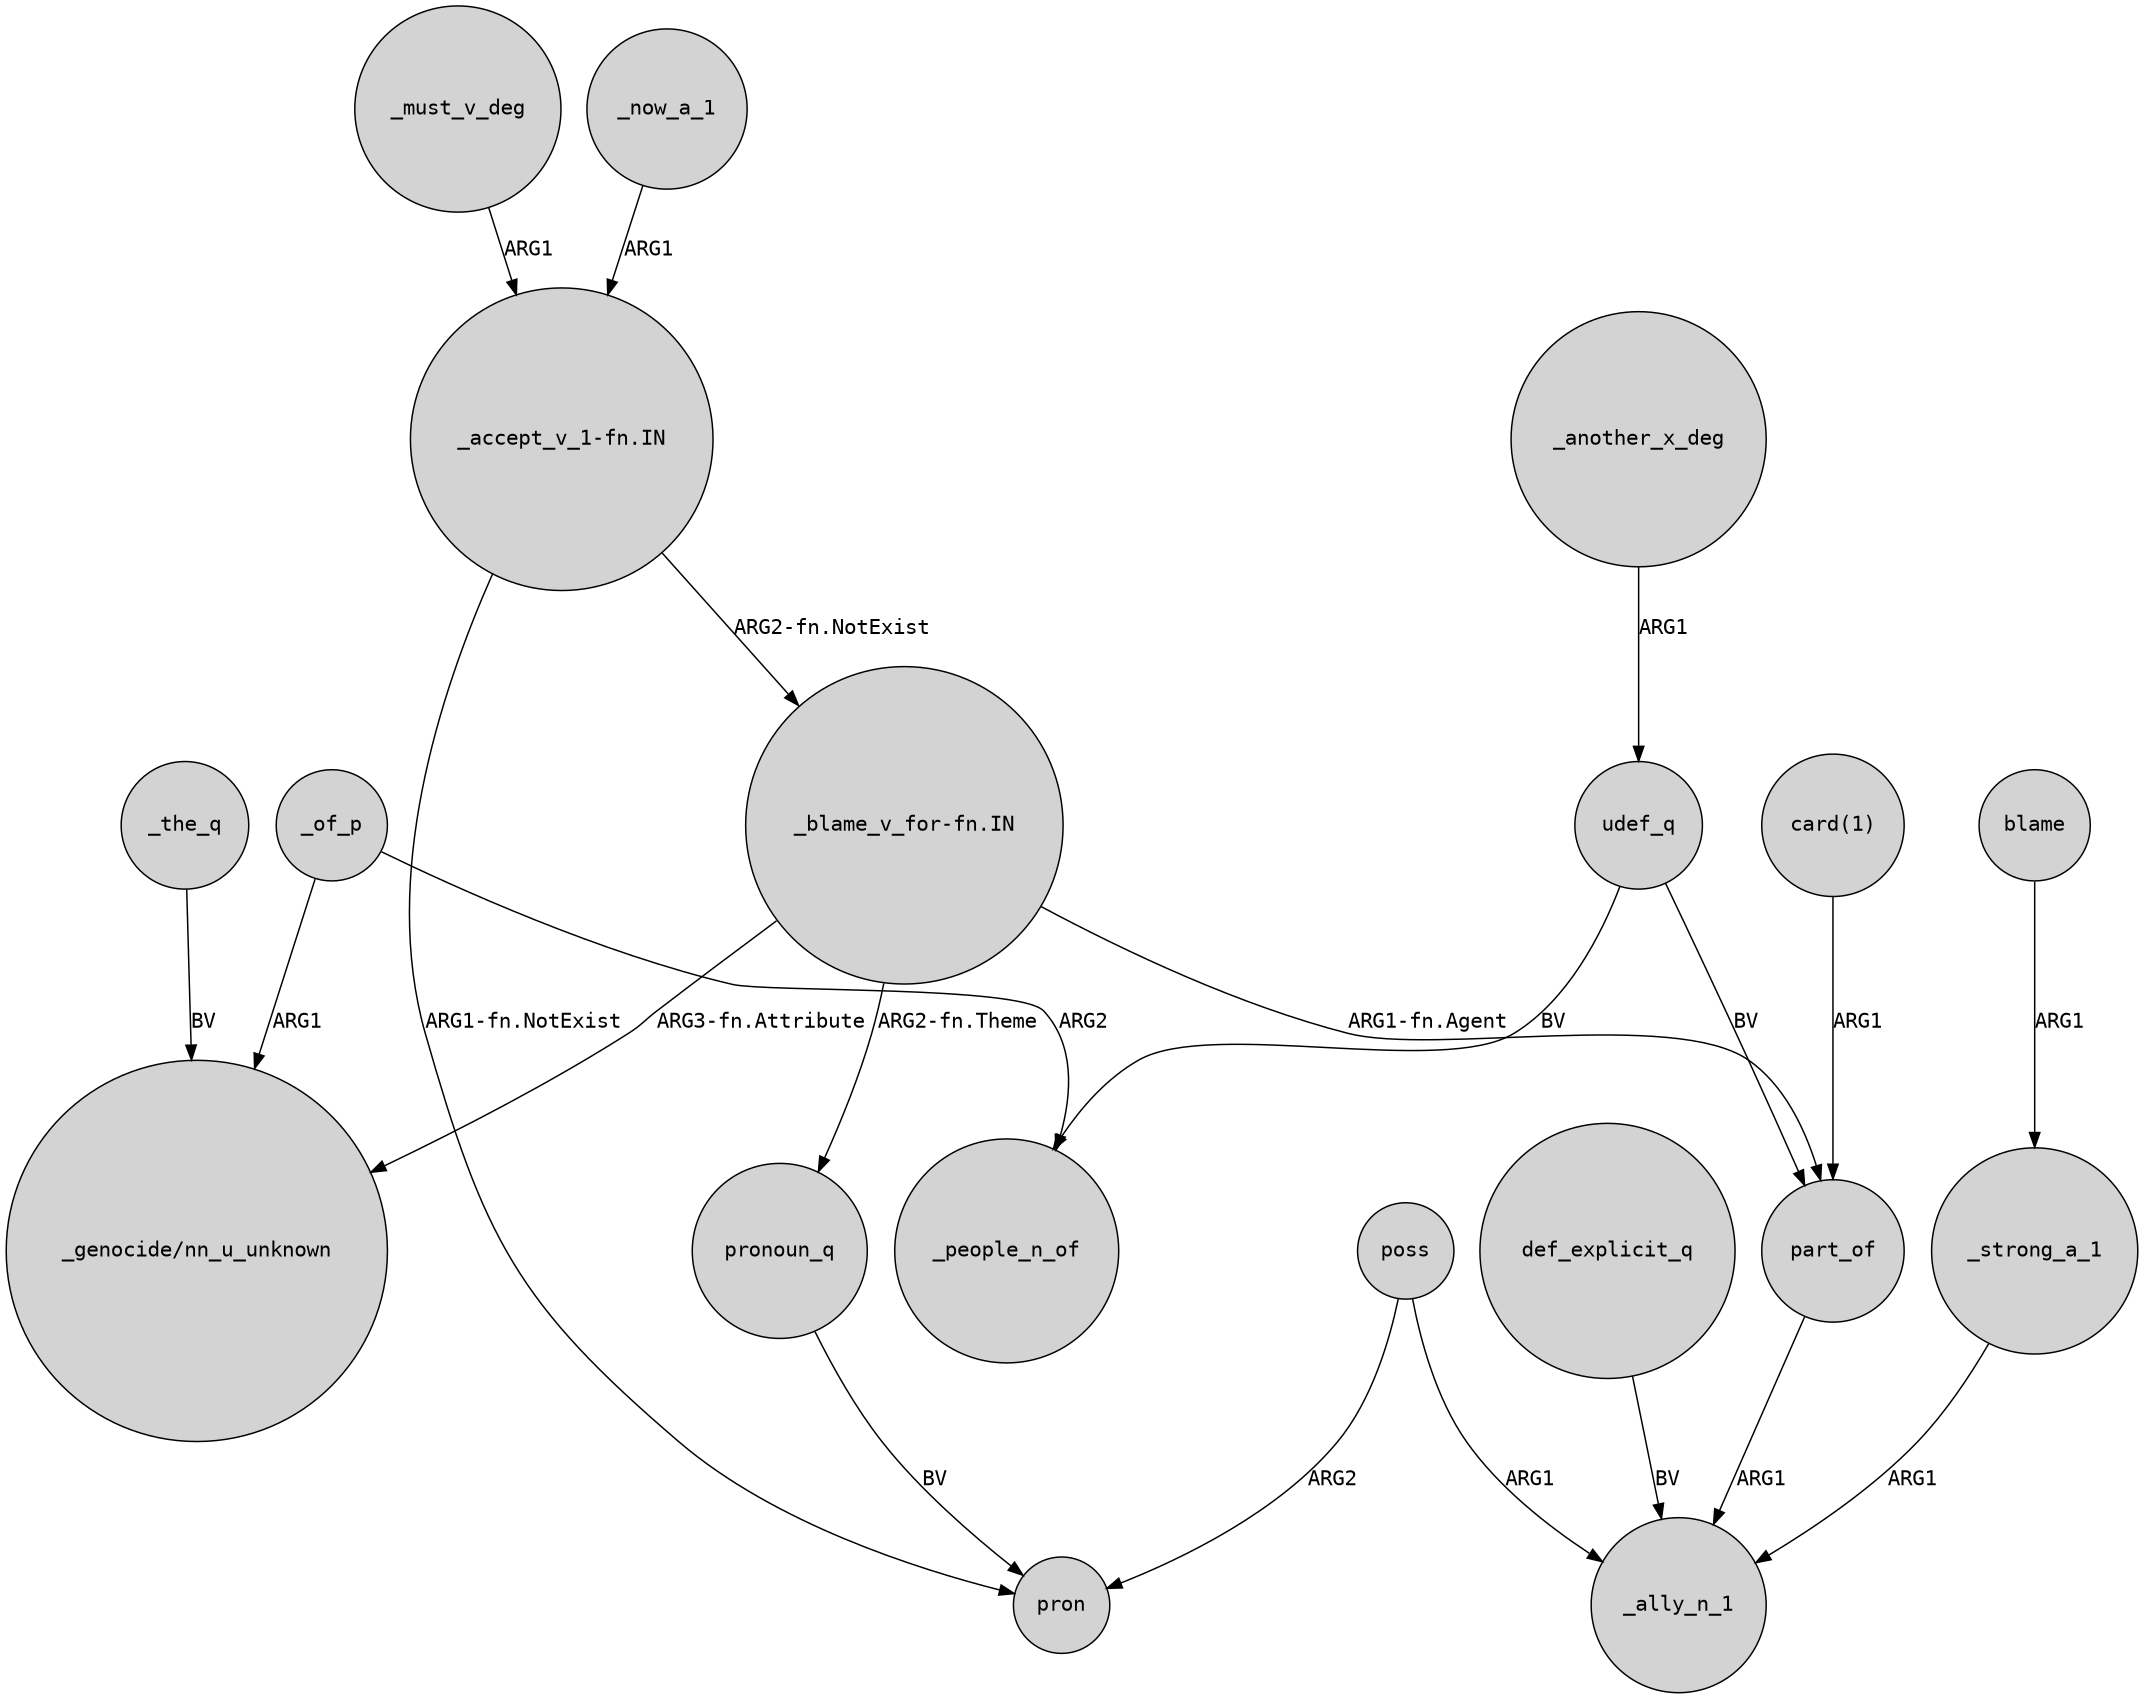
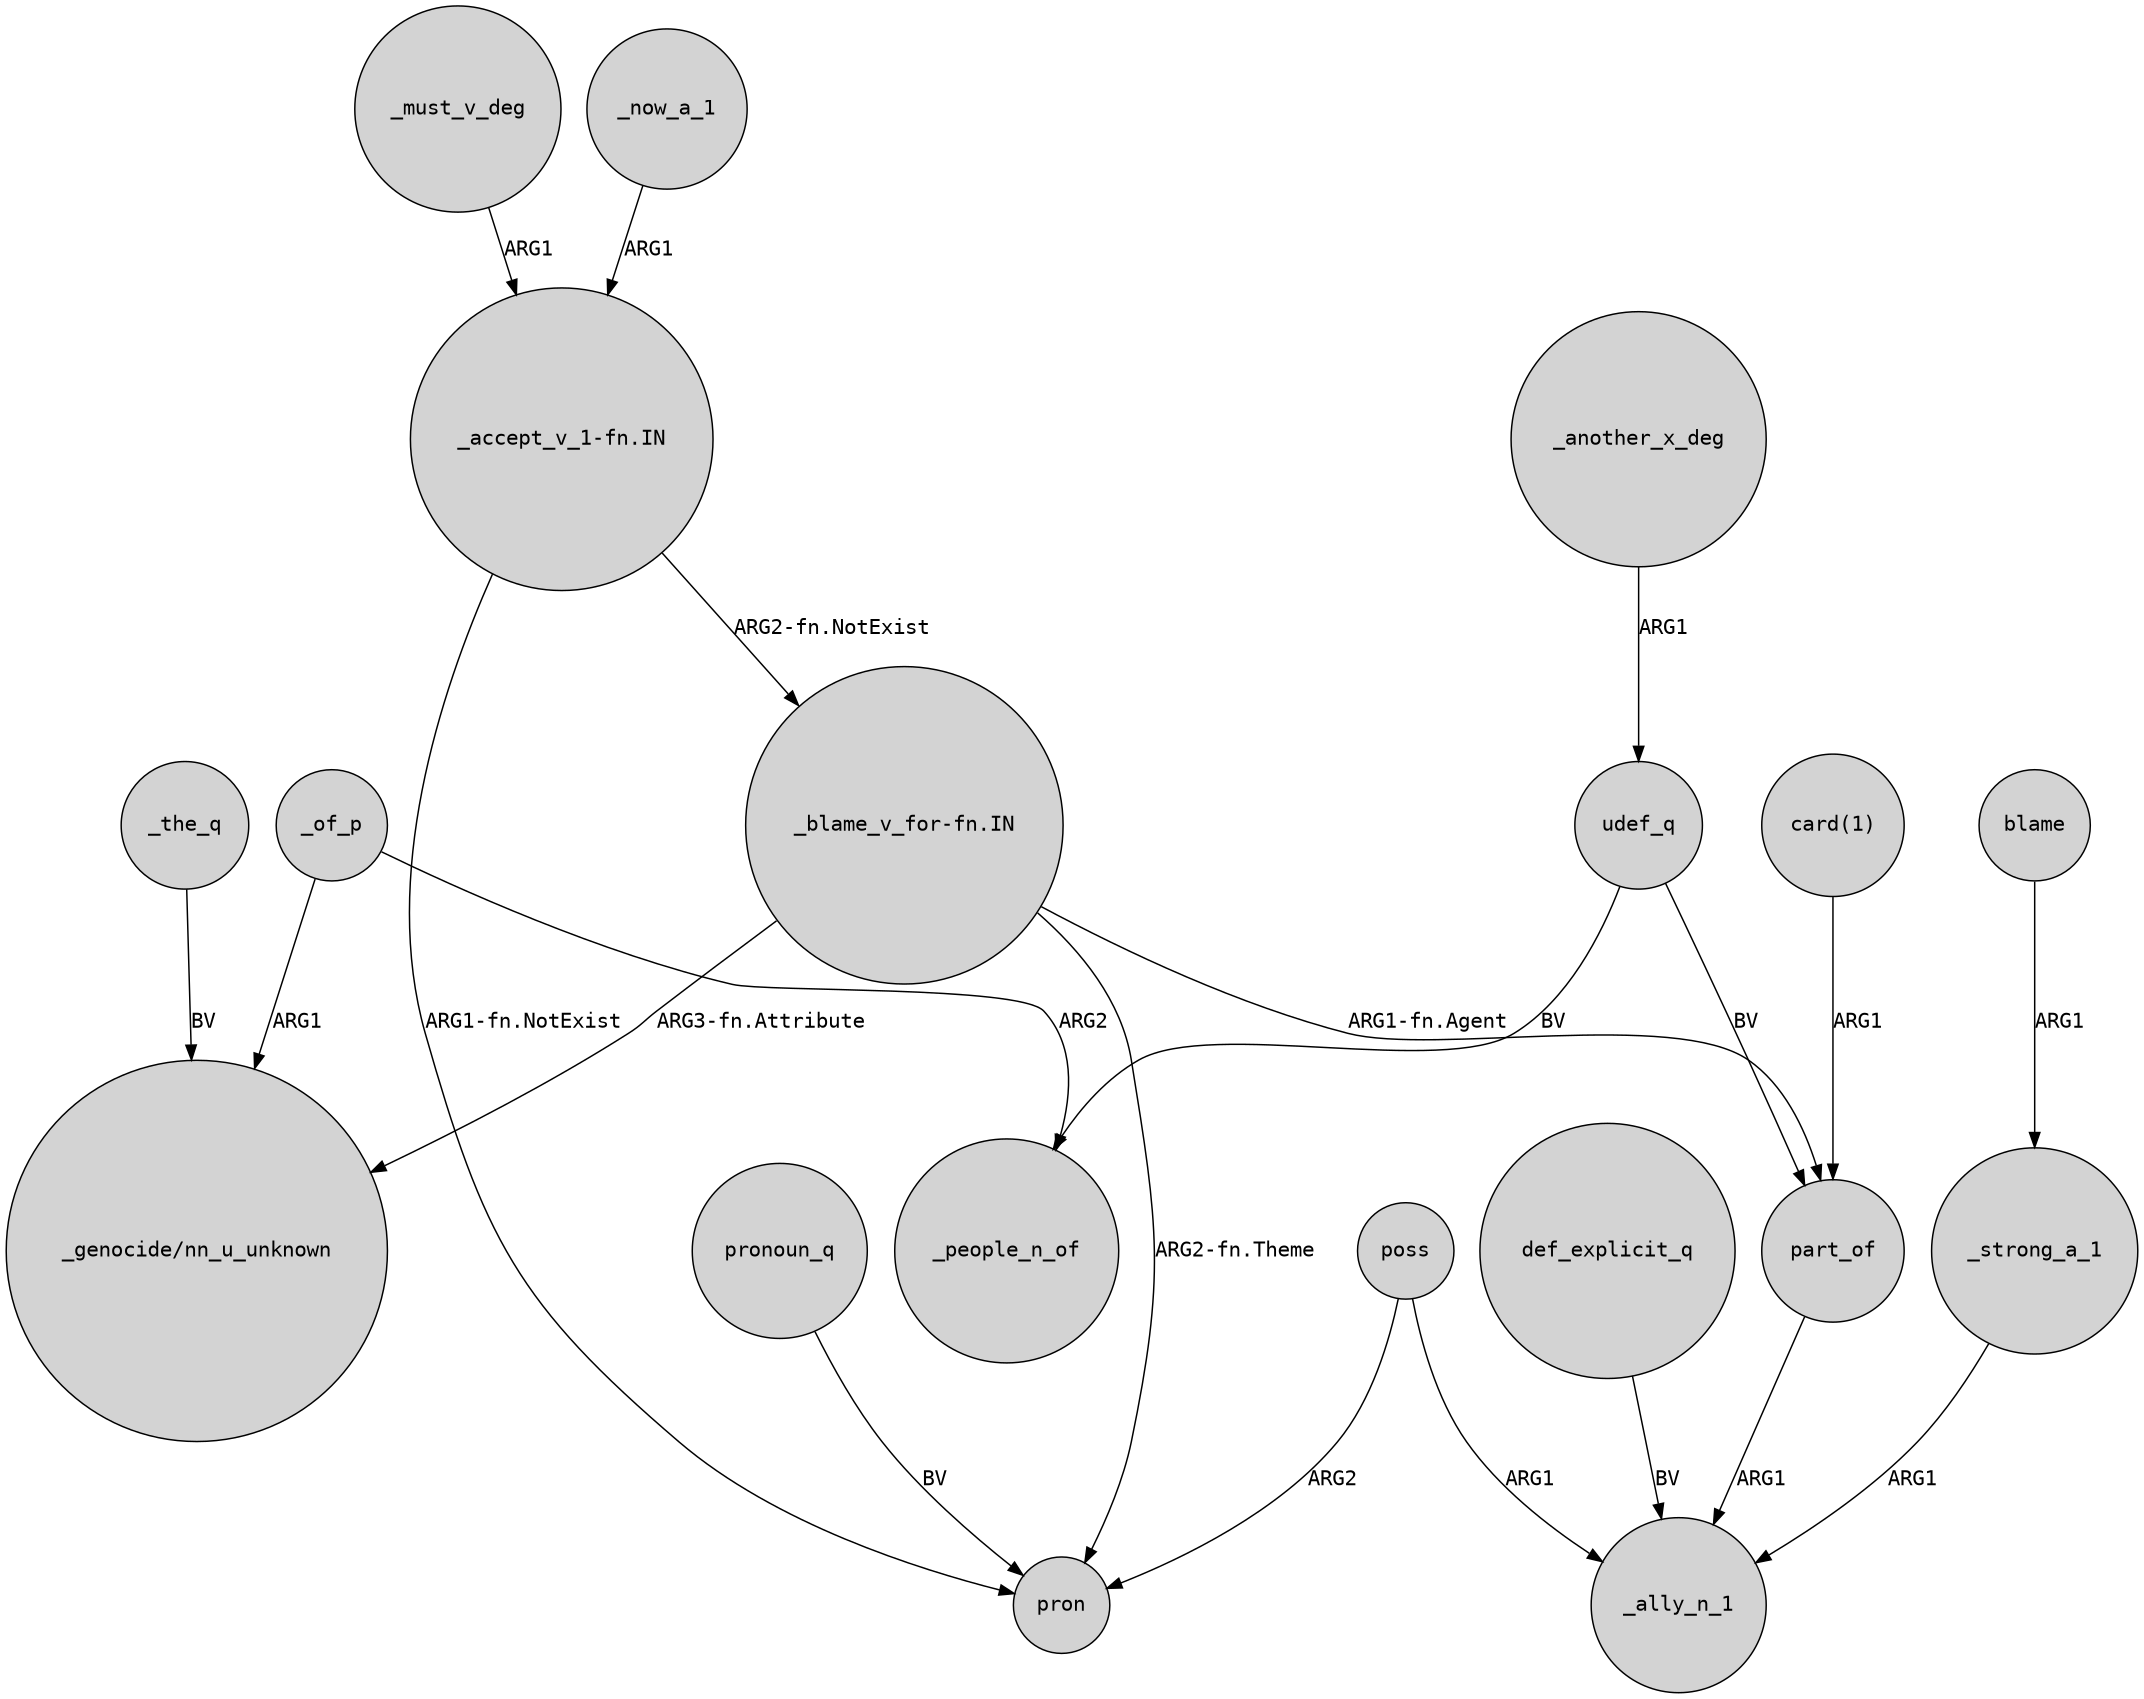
  digraph {
    fontname="DejaVu Sans Mono"
    node [fontname="DejaVu Sans Mono" shape=circle style=filled]
    edge [fontname="DejaVu Sans Mono"]
    "_blame_v_for-fn.IN"
    "_genocide/nn_u_unknown"
    part_of
    pron
    _ally_n_1
    udef_q
    _people_n_of
    poss
    _the_q
    _another_x_deg
    def_explicit_q
    "_accept_v_1-fn.IN"
    n13 [label=_must_v_deg]
    pronoun_q
    _strong_a_1
    _of_p
    "card(1)"
    _now_a_1
    n19 [label=blame]
    "_blame_v_for-fn.IN" -> "_genocide/nn_u_unknown" [label="ARG3-fn.Attribute"]
    "_blame_v_for-fn.IN" -> part_of [label="ARG1-fn.Agent"]
-   "_blame_v_for-fn.IN" -> pronoun_q [label="ARG2-fn.Theme"]
+   "_blame_v_for-fn.IN" -> pron [label="ARG2-fn.Theme"]
    part_of -> _ally_n_1 [label=ARG1]
    udef_q -> part_of [label=BV]
    udef_q -> _people_n_of [label=BV]
    poss -> pron [label=ARG2]
    poss -> _ally_n_1 [label=ARG1]
    _the_q -> "_genocide/nn_u_unknown" [label=BV]
    _another_x_deg -> udef_q [label=ARG1]
    def_explicit_q -> _ally_n_1 [label=BV]
    "_accept_v_1-fn.IN" -> "_blame_v_for-fn.IN" [label="ARG2-fn.NotExist"]
    "_accept_v_1-fn.IN" -> pron [label="ARG1-fn.NotExist"]
    n13 -> "_accept_v_1-fn.IN" [label=ARG1]
    pronoun_q -> pron [label=BV]
    _strong_a_1 -> _ally_n_1 [label=ARG1]
    _of_p -> "_genocide/nn_u_unknown" [label=ARG1]
    _of_p -> _people_n_of [label=ARG2]
    "card(1)" -> part_of [label=ARG1]
    _now_a_1 -> "_accept_v_1-fn.IN" [label=ARG1]
    n19 -> _strong_a_1 [label=ARG1]
  }
